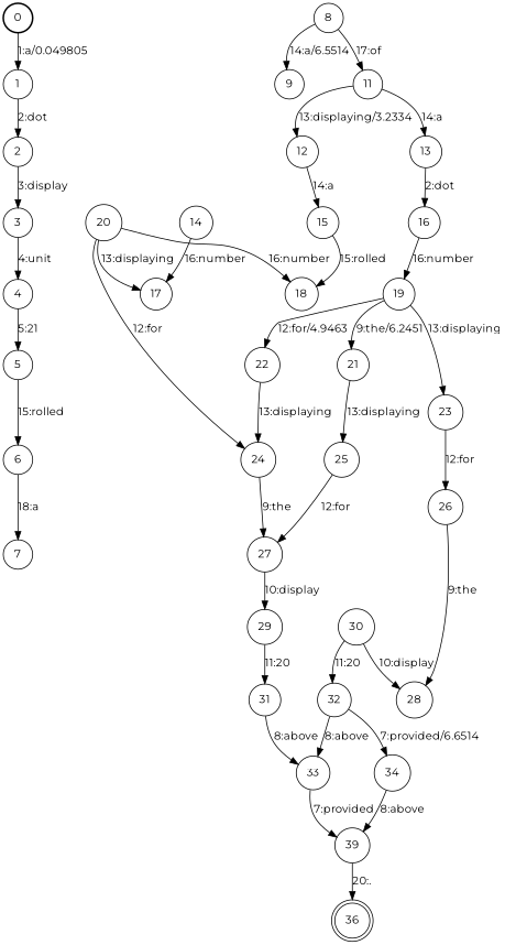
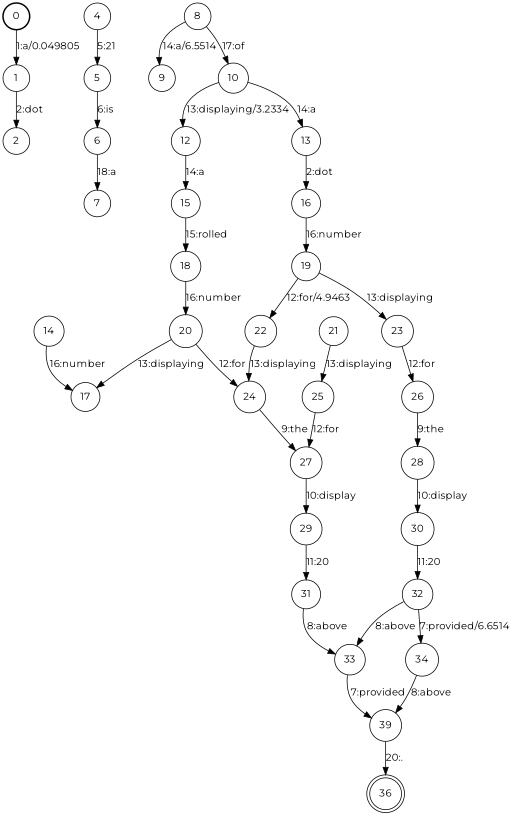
  digraph {
    fontname=Montserrat
    nodesep=0.25
    rankdir=TB
    ranksep=0.4
    node [fontname=Montserrat fontsize=14 shape=circle style=solid]
    edge [fontname=Montserrat fontsize=14]
    n1 [label=0 style=bold]
    n2 [label=1]
    n3 [label=2]
-   n4 [label=3]
    n5 [label=4]
    n6 [label=5]
    n7 [label=6]
    n8 [label=7]
    n9 [label=8]
    n10 [label=9]
-   n11 [label=11]
+   n11 [label=10]
    n12 [label=13]
    n13 [label=12]
    n14 [label=16]
    n15 [label=15]
    n16 [label=14]
    n17 [label=17]
    n18 [label=19]
    n19 [label=18]
    n20 [label=20]
    n21 [label=21]
    n22 [label=22]
    n23 [label=23]
    n24 [label=24]
    n25 [label=25]
    n26 [label=26]
    n27 [label=27]
    n28 [label=28]
    n29 [label=29]
    n30 [label=30]
    n31 [label=31]
    n32 [label=32]
    n33 [label=33]
    n34 [label=34]
    n35 [label=39]
    n36 [label=36 shape=doublecircle]
    n1 -> n2 [label="1:a/0.049805"]
    n2 -> n3 [label="2:dot"]
-   n3 -> n4 [label="3:display"]
-   n4 -> n5 [label="4:unit"]
    n5 -> n6 [label="5:21"]
-   n6 -> n7 [label="15:rolled"]
+   n6 -> n7 [label="6:is"]
    n7 -> n8 [label="18:a"]
    n9 -> n10 [label="14:a/6.5514"]
    n9 -> n11 [label="17:of"]
    n11 -> n12 [label="14:a"]
    n11 -> n13 [label="13:displaying/3.2334"]
    n12 -> n14 [label="2:dot"]
    n13 -> n15 [label="14:a"]
    n14 -> n18 [label="16:number"]
    n15 -> n19 [label="15:rolled"]
    n16 -> n17 [label="16:number"]
-   n18 -> n21 [label="9:the/6.2451"]
    n18 -> n22 [label="12:for/4.9463"]
    n18 -> n23 [label="13:displaying"]
-   n20 -> n19 [label="16:number"]
+   n19 -> n20 [label="16:number"]
    n20 -> n17 [label="13:displaying"]
    n20 -> n24 [label="12:for"]
    n21 -> n25 [label="13:displaying"]
    n22 -> n24 [label="13:displaying"]
    n23 -> n26 [label="12:for"]
    n24 -> n27 [label="9:the"]
    n25 -> n27 [label="12:for"]
    n26 -> n28 [label="9:the"]
    n27 -> n29 [label="10:display"]
-   n30 -> n28 [label="10:display"]
+   n28 -> n30 [label="10:display"]
    n29 -> n31 [label="11:20"]
    n30 -> n32 [label="11:20"]
    n31 -> n33 [label="8:above"]
    n32 -> n33 [label="8:above"]
    n32 -> n34 [label="7:provided/6.6514"]
    n33 -> n35 [label="7:provided"]
    n34 -> n35 [label="8:above"]
    n35 -> n36 [label="20:."]
  }
